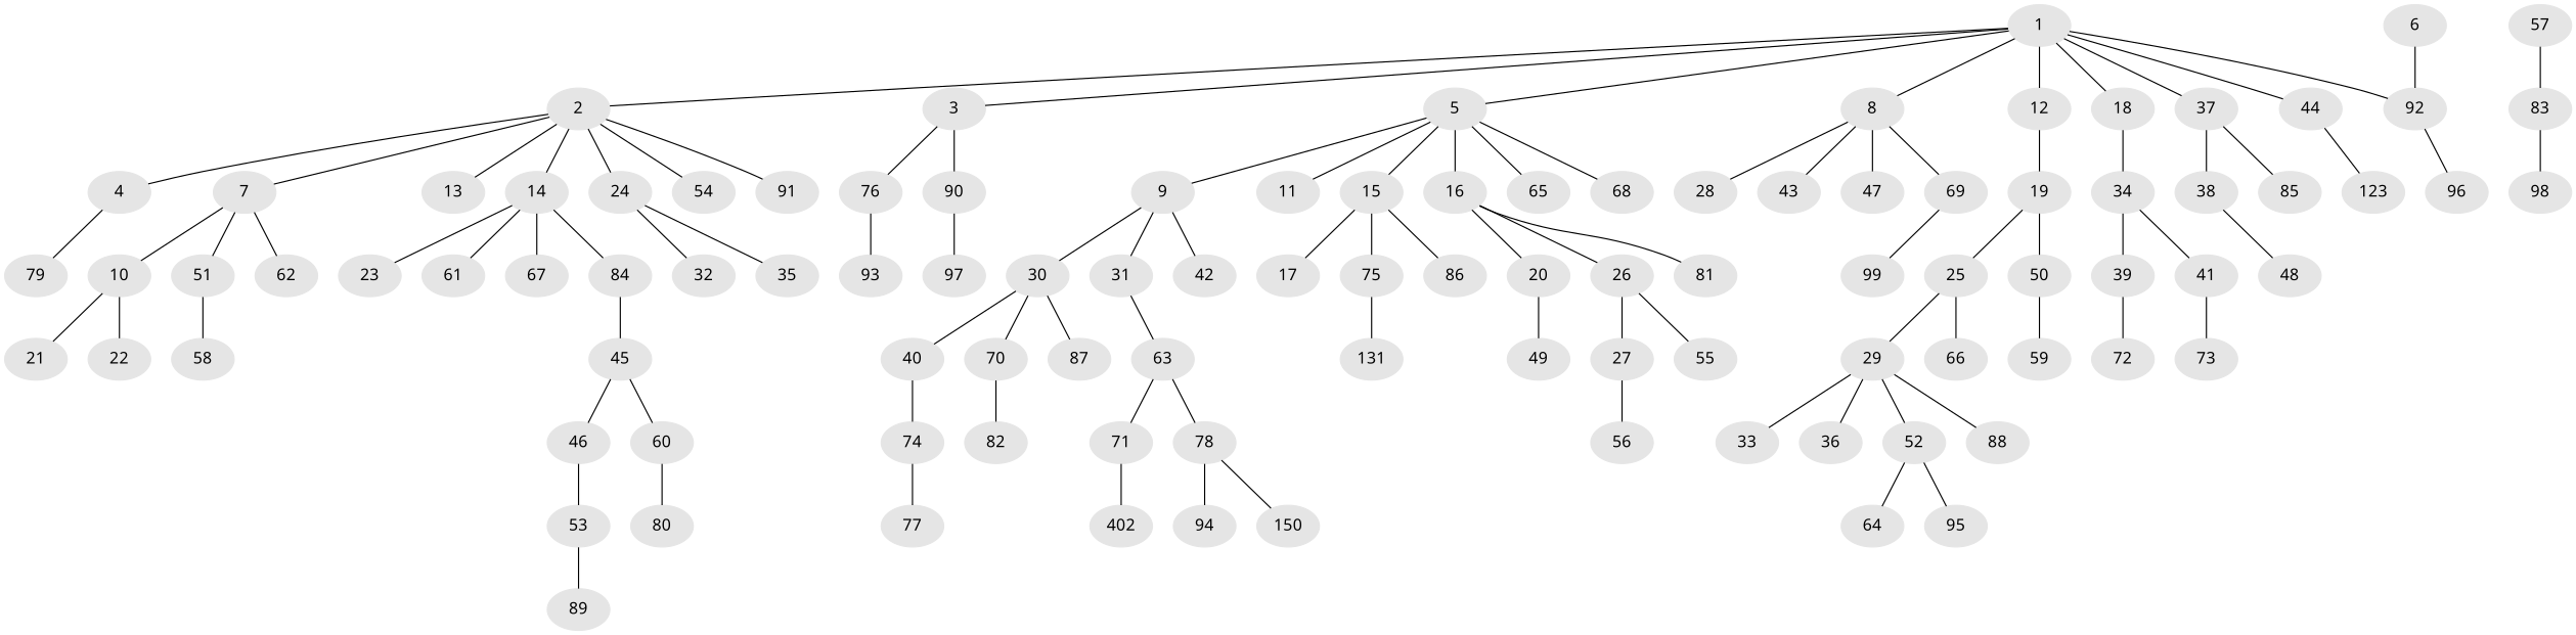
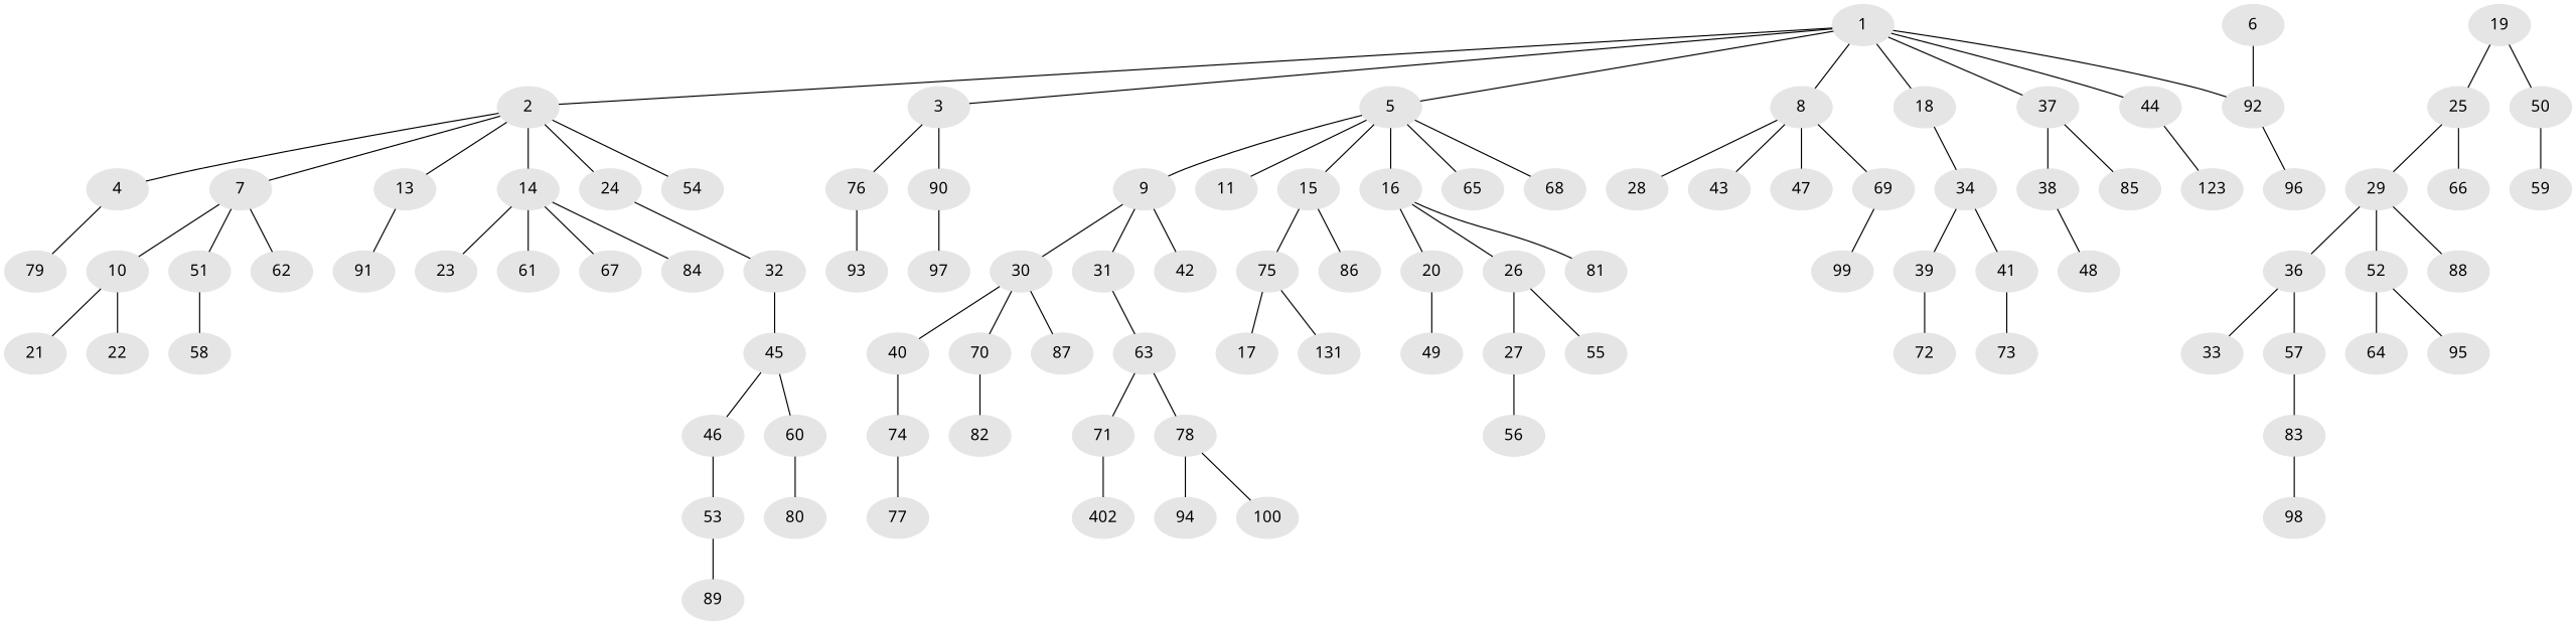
  graph {
    fontname="Noto Sans"
    node [color=gray90 fontname="Noto Sans" style=filled]
    edge [fontname="Noto Sans"]
    1
    2
    3
    5
    8
-   12
    18
    37
    44
    92
    4
    7
    13
    14
    24
    54
    91
    76
    90
    9
    11
    15
    16
    65
    68
    6
    28
    43
    47
    69
    19
    34
    38
    85
    n35 [label=123]
    79
    10
    51
    62
    23
    61
    67
    84
    32
-   35
    93
    97
    30
    31
    42
    17
    75
    86
    20
    26
    81
    96
    21
    22
    58
    99
    40
    70
    87
    63
    25
    50
    n68 [label=131]
    49
    27
    55
    39
    41
    29
    66
    59
    45
    33
    36
    52
    88
    56
    57
    64
    95
    74
    82
    71
    78
    46
    60
    72
    73
    83
    48
    77
    53
    80
    89
    98
    n101 [label=402]
    94
-   100 [label=150]
+   100
    1 -- 2
    1 -- 3
    1 -- 5
    1 -- 8
-   1 -- 12
    1 -- 18
    1 -- 37
    1 -- 44
    1 -- 92
    2 -- 4
    2 -- 7
    2 -- 13
    2 -- 14
    2 -- 24
    2 -- 54
-   2 -- 91
+   13 -- 91
    3 -- 76
    3 -- 90
    5 -- 9
    5 -- 11
    5 -- 15
    5 -- 16
    5 -- 65
    5 -- 68
    8 -- 28
    8 -- 43
    8 -- 47
    8 -- 69
-   12 -- 19
    18 -- 34
    37 -- 38
    37 -- 85
    44 -- n35
    92 -- 96
    4 -- 79
    7 -- 10
    7 -- 51
    7 -- 62
    14 -- 23
    14 -- 61
    14 -- 67
    14 -- 84
    24 -- 32
-   24 -- 35
    76 -- 93
    90 -- 97
    9 -- 30
    9 -- 31
    9 -- 42
-   15 -- 17
+   75 -- 17
    15 -- 75
    15 -- 86
    16 -- 20
    16 -- 26
    16 -- 81
    6 -- 92
    69 -- 99
    19 -- 25
    19 -- 50
    34 -- 39
    34 -- 41
    38 -- 48
    10 -- 21
    10 -- 22
    51 -- 58
-   84 -- 45
+   32 -- 45
    30 -- 40
    30 -- 70
    30 -- 87
    31 -- 63
    75 -- n68
    20 -- 49
    26 -- 27
    26 -- 55
    40 -- 74
    70 -- 82
    63 -- 71
    63 -- 78
    25 -- 29
    25 -- 66
    50 -- 59
    27 -- 56
    39 -- 72
    41 -- 73
-   29 -- 33
+   36 -- 33
    29 -- 36
    29 -- 52
    29 -- 88
    45 -- 46
    45 -- 60
+   36 -- 57
    52 -- 64
    52 -- 95
    57 -- 83
    74 -- 77
    71 -- n101
    78 -- 94
    78 -- 100
    46 -- 53
    60 -- 80
    83 -- 98
    53 -- 89
  }
